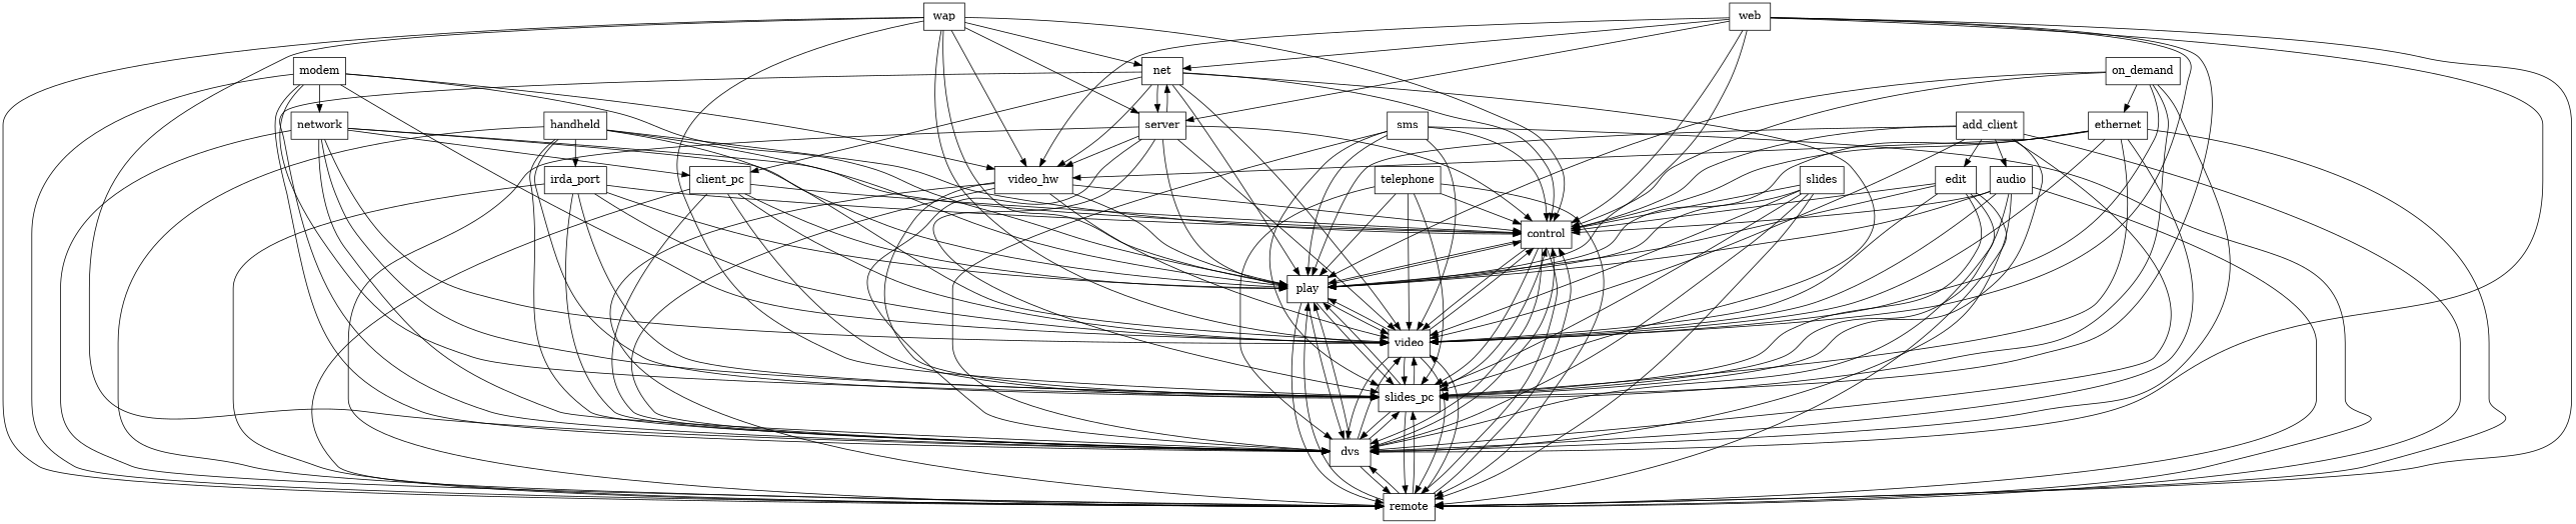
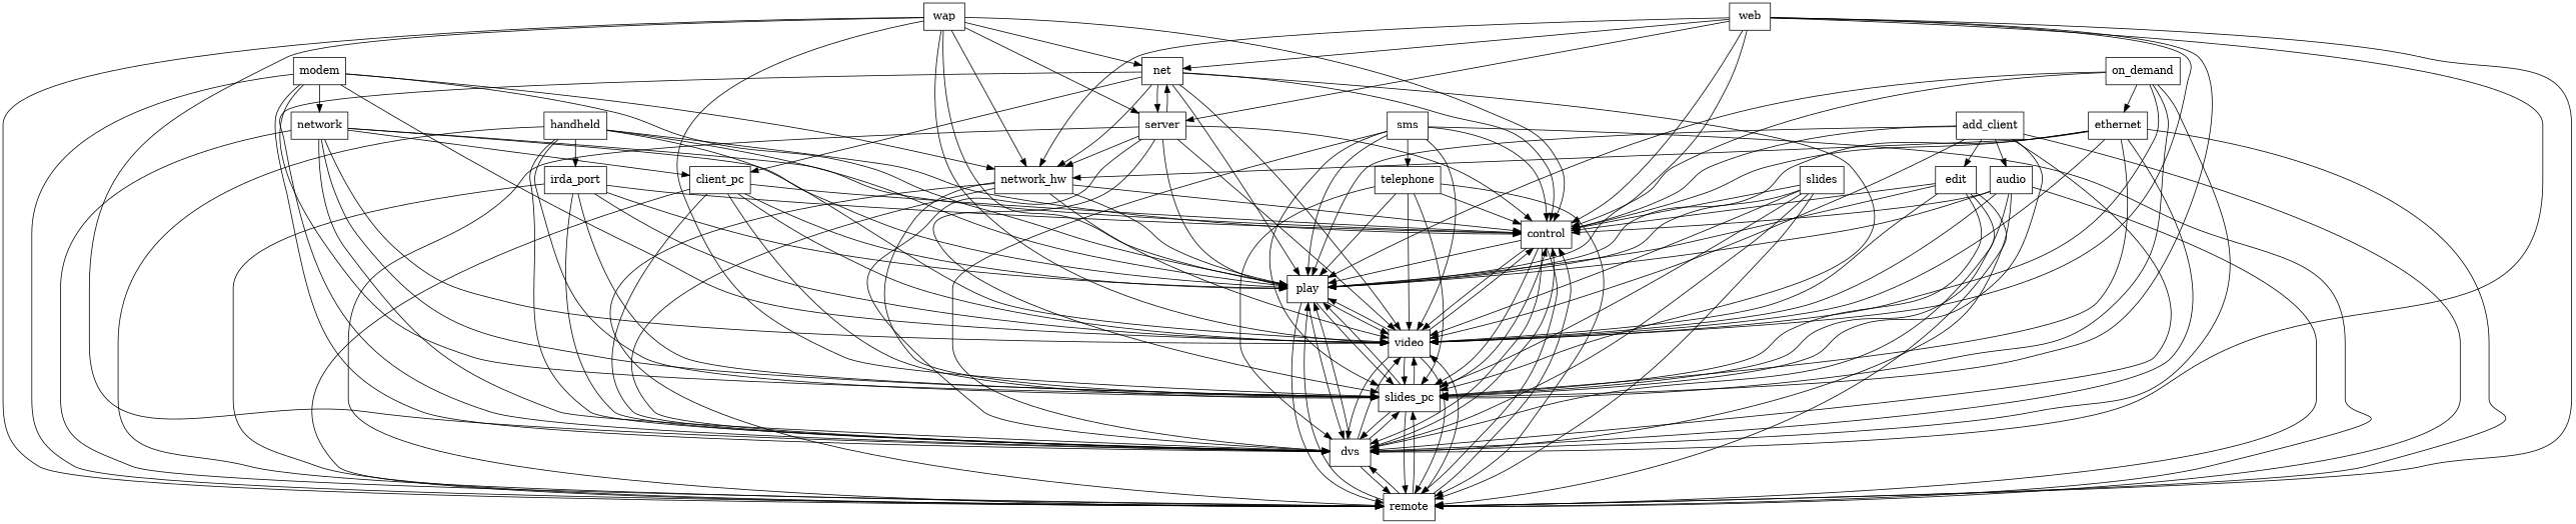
  digraph {
    rankdir=TB
    node [shape=box]
    edge [arrowhead=normal]
    n1 [label=wap]
    n2 [label=control]
    n3 [label=play]
    n4 [label=remote]
    n5 [label=net]
    n6 [label=server]
    n7 [label=dvs]
-   n8 [label=video_hw]
+   n8 [label=network_hw]
    n9 [label=slides_pc]
    n10 [label=video]
    n11 [label=client_pc]
    n12 [label=modem]
    n13 [label=network]
    n14 [label=slides]
    n15 [label=audio]
    n16 [label=handheld]
    n17 [label=irda_port]
    n18 [label=edit]
    n19 [label=web]
    n20 [label=sms]
    n21 [label=telephone]
    n22 [label=ethernet]
    n23 [label=on_demand]
    n24 [label=add_client]
    n1 -> n2
    n1 -> n3
    n1 -> n4
    n1 -> n5
    n1 -> n6
    n1 -> n7
    n1 -> n8
    n1 -> n9
    n1 -> n10
    n2 -> n3
    n2 -> n4
    n2 -> n7
    n2 -> n9
    n2 -> n10
-   n3 -> n2
    n3 -> n4
    n3 -> n7
    n3 -> n9
    n3 -> n10
    n4 -> n2
    n4 -> n3
    n4 -> n7
    n4 -> n9
    n4 -> n10
    n5 -> n2
    n5 -> n3
    n5 -> n6
    n5 -> n7
    n5 -> n8
    n5 -> n9
    n5 -> n10
    n5 -> n11
    n6 -> n2
    n6 -> n3
    n6 -> n4
    n6 -> n5
    n6 -> n7
    n6 -> n8
    n6 -> n9
    n6 -> n10
    n7 -> n2
    n7 -> n3
    n7 -> n4
    n7 -> n9
    n7 -> n10
    n8 -> n2
    n8 -> n3
    n8 -> n4
    n8 -> n7
    n8 -> n9
    n8 -> n10
    n9 -> n2
    n9 -> n3
    n9 -> n4
    n9 -> n7
    n9 -> n10
    n10 -> n2
    n10 -> n3
    n10 -> n4
    n10 -> n7
    n10 -> n9
    n11 -> n2
    n11 -> n3
    n11 -> n4
    n11 -> n7
    n11 -> n9
    n11 -> n10
    n12 -> n3
    n12 -> n4
    n12 -> n7
    n12 -> n8
    n12 -> n9
    n12 -> n10
    n12 -> n13
    n13 -> n2
    n13 -> n3
    n13 -> n4
    n13 -> n7
    n13 -> n9
    n13 -> n10
    n13 -> n11
    n14 -> n2
    n14 -> n3
    n14 -> n4
    n14 -> n7
    n14 -> n9
    n14 -> n10
    n15 -> n2
    n15 -> n3
    n15 -> n4
    n15 -> n7
    n15 -> n9
    n15 -> n10
    n16 -> n2
    n16 -> n3
    n16 -> n4
    n16 -> n7
    n16 -> n9
    n16 -> n10
    n16 -> n17
    n17 -> n2
    n17 -> n3
    n17 -> n4
    n17 -> n7
    n17 -> n9
    n17 -> n10
    n18 -> n2
    n18 -> n3
    n18 -> n4
    n18 -> n7
    n18 -> n9
    n18 -> n10
    n19 -> n2
    n19 -> n3
    n19 -> n4
    n19 -> n5
    n19 -> n6
    n19 -> n7
    n19 -> n8
    n19 -> n9
    n19 -> n10
    n20 -> n2
    n20 -> n3
    n20 -> n4
    n20 -> n7
    n20 -> n9
    n20 -> n10
+   n20 -> n21
    n21 -> n2
    n21 -> n3
    n21 -> n4
    n21 -> n7
    n21 -> n9
    n21 -> n10
    n22 -> n2
    n22 -> n3
    n22 -> n4
    n22 -> n7
    n22 -> n8
    n22 -> n9
    n22 -> n10
    n23 -> n2
    n23 -> n3
    n23 -> n7
    n23 -> n9
    n23 -> n10
    n23 -> n22
    n24 -> n2
    n24 -> n3
    n24 -> n4
    n24 -> n7
    n24 -> n9
    n24 -> n10
    n24 -> n15
    n24 -> n18
  }
